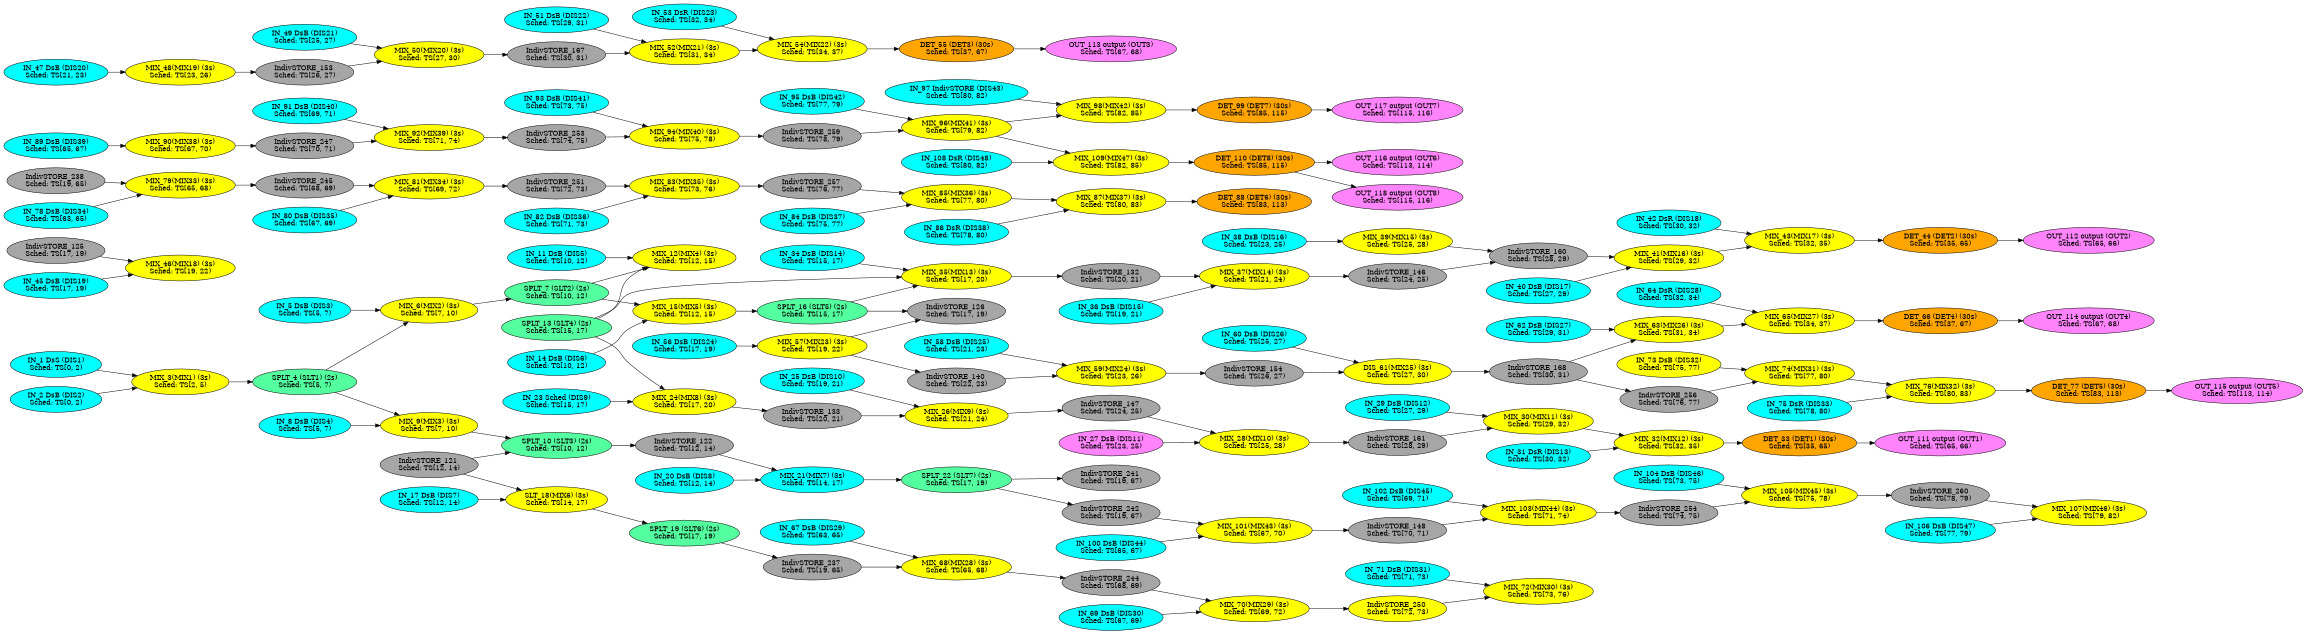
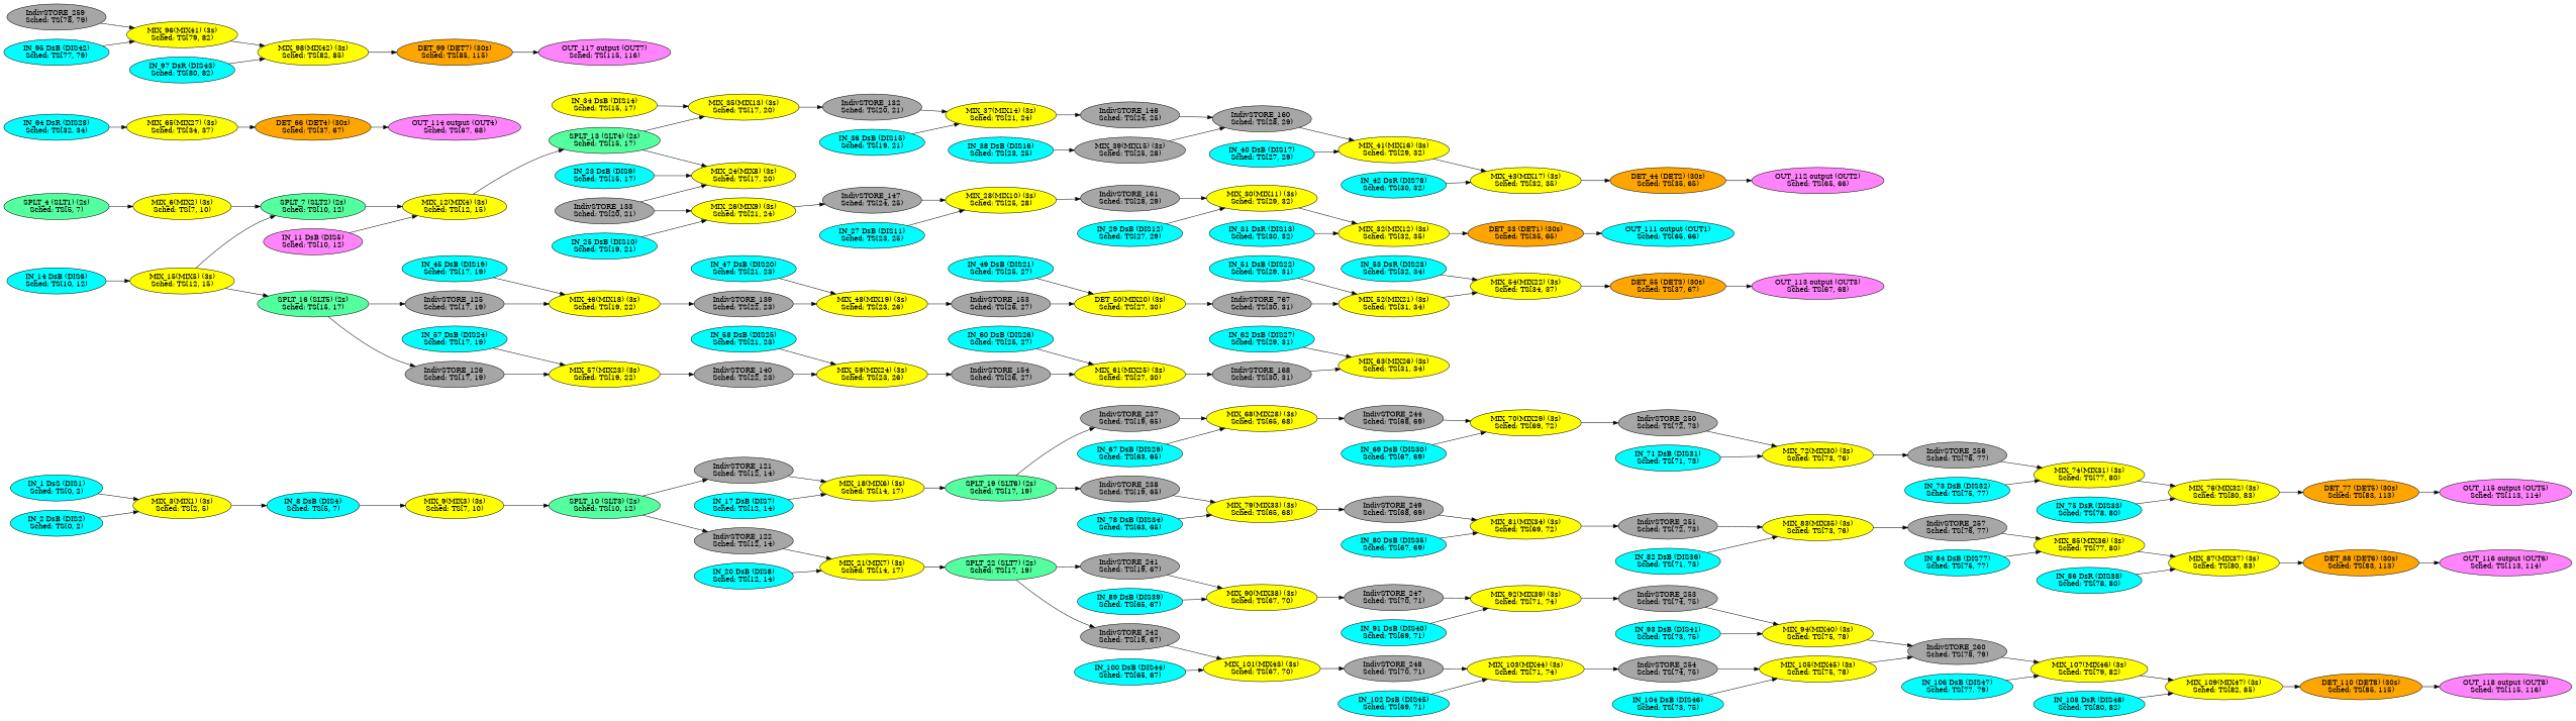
  digraph {
    rankdir=LR
    node [fillcolor=cyan style=filled]
    n1 [label="IN_1 DsS (DIS1)\nSched: TS[0, 2)\n"]
    n2 [fillcolor=yellow label="MIX_3(MIX1) (3s)\nSched: TS[2, 5)\n"]
    n3 [fillcolor=seagreen1 label="SPLT_4 (SLT1) (2s)\nSched: TS[5, 7)\n"]
    n4 [fillcolor=yellow label="MIX_6(MIX2) (3s)\nSched: TS[7, 10)\n"]
    n5 [fillcolor=yellow label="MIX_9(MIX3) (3s)\nSched: TS[7, 10)\n"]
    n6 [label="IN_2 DsB (DIS2)\nSched: TS[0, 2)\n"]
    n7 [fillcolor=seagreen1 label="SPLT_7 (SLT2) (2s)\nSched: TS[10, 12)\n"]
    n8 [fillcolor=seagreen1 label="SPLT_10 (SLT3) (2s)\nSched: TS[10, 12)\n"]
    n9 [fillcolor=yellow label="MIX_12(MIX4) (3s)\nSched: TS[12, 15)\n"]
    n10 [fillcolor=yellow label="MIX_15(MIX5) (3s)\nSched: TS[12, 15)\n"]
    n11 [fillcolor=grey65 label="IndivSTORE_121 \nSched: TS[12, 14)\n"]
    n12 [fillcolor=grey65 label="IndivSTORE_122 \nSched: TS[12, 14)\n"]
-   n13 [label="IN_5 DsB (DIS3)\nSched: TS[5, 7)\n"]
    n14 [fillcolor=seagreen1 label="SPLT_13 (SLT4) (2s)\nSched: TS[15, 17)\n"]
    n15 [fillcolor=seagreen1 label="SPLT_16 (SLT5) (2s)\nSched: TS[15, 17)\n"]
    n16 [fillcolor=yellow label="MIX_35(MIX13) (3s)\nSched: TS[17, 20)\n"]
    n17 [fillcolor=yellow label="MIX_24(MIX8) (3s)\nSched: TS[17, 20)\n"]
    n18 [fillcolor=grey65 label="IndivSTORE_125 \nSched: TS[17, 19)\n"]
    n19 [fillcolor=grey65 label="IndivSTORE_126 \nSched: TS[17, 19)\n"]
    n20 [label="IN_8 DsB (DIS4)\nSched: TS[5, 7)\n"]
-   n21 [fillcolor=yellow label="SLT_18(MIX6) (3s)\nSched: TS[14, 17)\n"]
-   n22 [label="MIX_21(MIX7) (3s)\nSched: TS[14, 17)\n"]
+   n21 [fillcolor=yellow label="MIX_18(MIX6) (3s)\nSched: TS[14, 17)\n"]
+   n22 [fillcolor=yellow label="MIX_21(MIX7) (3s)\nSched: TS[14, 17)\n"]
    n23 [fillcolor=seagreen1 label="SPLT_19 (SLT6) (2s)\nSched: TS[17, 19)\n"]
    n24 [fillcolor=seagreen1 label="SPLT_22 (SLT7) (2s)\nSched: TS[17, 19)\n"]
-   n25 [label="IN_11 DsB (DIS5)\nSched: TS[10, 12)\n"]
+   n25 [fillcolor=orchid1 label="IN_11 DsB (DIS5)\nSched: TS[10, 12)\n"]
    n26 [fillcolor=grey65 label="IndivSTORE_132 \nSched: TS[20, 21)\n"]
    n27 [fillcolor=grey65 label="IndivSTORE_133 \nSched: TS[20, 21)\n"]
    n28 [fillcolor=yellow label="MIX_37(MIX14) (3s)\nSched: TS[21, 24)\n"]
    n29 [fillcolor=yellow label="MIX_26(MIX9) (3s)\nSched: TS[21, 24)\n"]
    n30 [label="IN_14 DsB (DIS6)\nSched: TS[10, 12)\n"]
    n31 [fillcolor=yellow label="MIX_46(MIX18) (3s)\nSched: TS[19, 22)\n"]
    n32 [fillcolor=yellow label="MIX_57(MIX23) (3s)\nSched: TS[19, 22)\n"]
+   n33 [fillcolor=grey65 label="IndivSTORE_139 \nSched: TS[22, 23)\n"]
    n34 [fillcolor=grey65 label="IndivSTORE_140 \nSched: TS[22, 23)\n"]
    n35 [label="IN_17 DsB (DIS7)\nSched: TS[12, 14)\n"]
    n36 [fillcolor=grey65 label="IndivSTORE_237 \nSched: TS[19, 65)\n"]
    n37 [fillcolor=grey65 label="IndivSTORE_238 \nSched: TS[19, 65)\n"]
    n38 [fillcolor=yellow label="MIX_68(MIX28) (3s)\nSched: TS[65, 68)\n"]
    n39 [fillcolor=yellow label="MIX_79(MIX33) (3s)\nSched: TS[65, 68)\n"]
    n40 [fillcolor=grey65 label="IndivSTORE_244 \nSched: TS[68, 69)\n"]
-   n41 [fillcolor=grey65 label="IndivSTORE_245 \nSched: TS[68, 69)\n"]
+   n41 [fillcolor=grey65 label="IndivSTORE_249 \nSched: TS[68, 69)\n"]
    n42 [label="IN_20 DsB (DIS8)\nSched: TS[12, 14)\n"]
    n43 [fillcolor=grey65 label="IndivSTORE_241 \nSched: TS[19, 67)\n"]
    n44 [fillcolor=grey65 label="IndivSTORE_242 \nSched: TS[19, 67)\n"]
    n45 [fillcolor=yellow label="MIX_90(MIX38) (3s)\nSched: TS[67, 70)\n"]
    n46 [fillcolor=yellow label="MIX_101(MIX43) (3s)\nSched: TS[67, 70)\n"]
    n47 [fillcolor=grey65 label="IndivSTORE_247 \nSched: TS[70, 71)\n"]
-   n48 [fillcolor=grey65 label="IndivSTORE_148 \nSched: TS[70, 71)\n"]
-   n49 [label="IN_23 Sched (DIS9)\nSched: TS[15, 17)\n"]
+   n48 [fillcolor=grey65 label="IndivSTORE_248 \nSched: TS[70, 71)\n"]
+   n49 [label="IN_23 DsB (DIS9)\nSched: TS[15, 17)\n"]
    n50 [fillcolor=grey65 label="IndivSTORE_147 \nSched: TS[24, 25)\n"]
    n51 [label="IN_25 DsB (DIS10)\nSched: TS[19, 21)\n"]
    n52 [fillcolor=yellow label="MIX_28(MIX10) (3s)\nSched: TS[25, 28)\n"]
    n53 [fillcolor=grey65 label="IndivSTORE_161 \nSched: TS[28, 29)\n"]
-   n54 [fillcolor=orchid1 label="IN_27 DsB (DIS11)\nSched: TS[23, 25)\n"]
+   n54 [label="IN_27 DsB (DIS11)\nSched: TS[23, 25)\n"]
    n55 [fillcolor=yellow label="MIX_30(MIX11) (3s)\nSched: TS[29, 32)\n"]
    n56 [fillcolor=yellow label="MIX_32(MIX12) (3s)\nSched: TS[32, 35)\n"]
    n57 [label="IN_29 DsB (DIS12)\nSched: TS[27, 29)\n"]
    n58 [fillcolor=orange label="DET_33 (DET1) (30s)\nSched: TS[35, 65)\n"]
-   n59 [fillcolor=orchid1 label="OUT_111 output (OUT1)\nSched: TS[65, 66)\n"]
+   n59 [label="OUT_111 output (OUT1)\nSched: TS[65, 66)\n"]
    n60 [label="IN_31 DsR (DIS13)\nSched: TS[30, 32)\n"]
-   n61 [label="IN_34 DsB (DIS14)\nSched: TS[15, 17)\n"]
+   n61 [fillcolor=yellow label="IN_34 DsB (DIS14)\nSched: TS[15, 17)\n"]
    n62 [fillcolor=grey65 label="IndivSTORE_146 \nSched: TS[24, 25)\n"]
    n63 [label="IN_36 DsB (DIS15)\nSched: TS[19, 21)\n"]
    n64 [fillcolor=grey65 label="IndivSTORE_160 \nSched: TS[28, 29)\n"]
-   n65 [fillcolor=yellow label="MIX_39(MIX15) (3s)\nSched: TS[25, 28)\n"]
+   n65 [fillcolor=grey65 label="MIX_39(MIX15) (3s)\nSched: TS[25, 28)\n"]
    n66 [label="IN_38 DsB (DIS16)\nSched: TS[23, 25)\n"]
    n67 [fillcolor=yellow label="MIX_41(MIX16) (3s)\nSched: TS[29, 32)\n"]
    n68 [fillcolor=yellow label="MIX_43(MIX17) (3s)\nSched: TS[32, 35)\n"]
    n69 [label="IN_40 DsB (DIS17)\nSched: TS[27, 29)\n"]
    n70 [fillcolor=orange label="DET_44 (DET2) (30s)\nSched: TS[35, 65)\n"]
    n71 [fillcolor=orchid1 label="OUT_112 output (OUT2)\nSched: TS[65, 66)\n"]
-   n72 [label="IN_42 DsR (DIS18)\nSched: TS[30, 32)\n"]
+   n72 [label="IN_42 DsR (DIS78)\nSched: TS[30, 32)\n"]
    n73 [label="IN_45 DsB (DIS19)\nSched: TS[17, 19)\n"]
    n74 [fillcolor=yellow label="MIX_48(MIX19) (3s)\nSched: TS[23, 26)\n"]
    n75 [fillcolor=grey65 label="IndivSTORE_153 \nSched: TS[26, 27)\n"]
    n76 [label="IN_47 DsB (DIS20)\nSched: TS[21, 23)\n"]
-   n77 [fillcolor=yellow label="MIX_50(MIX20) (3s)\nSched: TS[27, 30)\n"]
-   n78 [fillcolor=grey65 label="IndivSTORE_167 \nSched: TS[30, 31)\n"]
+   n77 [fillcolor=yellow label="DET_50(MIX20) (3s)\nSched: TS[27, 30)\n"]
+   n78 [fillcolor=grey65 label="IndivSTORE_767 \nSched: TS[30, 31)\n"]
    n79 [label="IN_49 DsB (DIS21)\nSched: TS[25, 27)\n"]
    n80 [fillcolor=yellow label="MIX_52(MIX21) (3s)\nSched: TS[31, 34)\n"]
    n81 [fillcolor=yellow label="MIX_54(MIX22) (3s)\nSched: TS[34, 37)\n"]
    n82 [label="IN_51 DsB (DIS22)\nSched: TS[29, 31)\n"]
    n83 [fillcolor=orange label="DET_55 (DET3) (30s)\nSched: TS[37, 67)\n"]
    n84 [fillcolor=orchid1 label="OUT_113 output (OUT3)\nSched: TS[67, 68)\n"]
    n85 [label="IN_53 DsR (DIS23)\nSched: TS[32, 34)\n"]
-   n86 [label="IN_56 DsB (DIS24)\nSched: TS[17, 19)\n"]
+   n86 [label="IN_57 DsB (DIS24)\nSched: TS[17, 19)\n"]
    n87 [fillcolor=yellow label="MIX_59(MIX24) (3s)\nSched: TS[23, 26)\n"]
    n88 [fillcolor=grey65 label="IndivSTORE_154 \nSched: TS[26, 27)\n"]
    n89 [label="IN_58 DsB (DIS25)\nSched: TS[21, 23)\n"]
-   n90 [fillcolor=yellow label="DIS_61(MIX25) (3s)\nSched: TS[27, 30)\n"]
+   n90 [fillcolor=yellow label="MIX_61(MIX25) (3s)\nSched: TS[27, 30)\n"]
    n91 [fillcolor=grey65 label="IndivSTORE_168 \nSched: TS[30, 31)\n"]
    n92 [label="IN_60 DsB (DIS26)\nSched: TS[25, 27)\n"]
    n93 [fillcolor=yellow label="MIX_63(MIX26) (3s)\nSched: TS[31, 34)\n"]
    n94 [fillcolor=yellow label="MIX_65(MIX27) (3s)\nSched: TS[34, 37)\n"]
    n95 [label="IN_62 DsB (DIS27)\nSched: TS[29, 31)\n"]
    n96 [fillcolor=orange label="DET_66 (DET4) (30s)\nSched: TS[37, 67)\n"]
    n97 [fillcolor=orchid1 label="OUT_114 output (OUT4)\nSched: TS[67, 68)\n"]
    n98 [label="IN_64 DsR (DIS28)\nSched: TS[32, 34)\n"]
    n99 [label="IN_67 DsB (DIS29)\nSched: TS[63, 65)\n"]
    n100 [fillcolor=yellow label="MIX_70(MIX29) (3s)\nSched: TS[69, 72)\n"]
-   n101 [fillcolor=yellow label="IndivSTORE_250 \nSched: TS[72, 73)\n"]
+   n101 [fillcolor=grey65 label="IndivSTORE_250 \nSched: TS[72, 73)\n"]
    n102 [label="IN_69 DsB (DIS30)\nSched: TS[67, 69)\n"]
    n103 [fillcolor=yellow label="MIX_72(MIX30) (3s)\nSched: TS[73, 76)\n"]
    n104 [fillcolor=grey65 label="IndivSTORE_256 \nSched: TS[76, 77)\n"]
    n105 [label="IN_71 DsB (DIS31)\nSched: TS[71, 73)\n"]
    n106 [fillcolor=yellow label="MIX_74(MIX31) (3s)\nSched: TS[77, 80)\n"]
    n107 [fillcolor=yellow label="MIX_76(MIX32) (3s)\nSched: TS[80, 83)\n"]
-   n108 [fillcolor=yellow label="IN_73 DsB (DIS32)\nSched: TS[75, 77)\n"]
+   n108 [label="IN_73 DsB (DIS32)\nSched: TS[75, 77)\n"]
    n109 [fillcolor=orange label="DET_77 (DET5) (30s)\nSched: TS[83, 113)\n"]
    n110 [fillcolor=orchid1 label="OUT_115 output (OUT5)\nSched: TS[113, 114)\n"]
    n111 [label="IN_75 DsR (DIS33)\nSched: TS[78, 80)\n"]
    n112 [label="IN_78 DsB (DIS34)\nSched: TS[63, 65)\n"]
    n113 [fillcolor=yellow label="MIX_81(MIX34) (3s)\nSched: TS[69, 72)\n"]
    n114 [fillcolor=grey65 label="IndivSTORE_251 \nSched: TS[72, 73)\n"]
    n115 [label="IN_80 DsB (DIS35)\nSched: TS[67, 69)\n"]
    n116 [fillcolor=yellow label="MIX_83(MIX35) (3s)\nSched: TS[73, 76)\n"]
    n117 [fillcolor=grey65 label="IndivSTORE_257 \nSched: TS[76, 77)\n"]
    n118 [label="IN_82 DsB (DIS36)\nSched: TS[71, 73)\n"]
    n119 [fillcolor=yellow label="MIX_85(MIX36) (3s)\nSched: TS[77, 80)\n"]
    n120 [fillcolor=yellow label="MIX_87(MIX37) (3s)\nSched: TS[80, 83)\n"]
-   n121 [label="IN_84 DsB (DIS37)\nSched: TS[75, 77)\n"]
+   n121 [label="IN_84 DsB (DIS77)\nSched: TS[75, 77)\n"]
    n122 [fillcolor=orange label="DET_88 (DET6) (30s)\nSched: TS[83, 113)\n"]
    n123 [fillcolor=orchid1 label="OUT_116 output (OUT6)\nSched: TS[113, 114)\n"]
    n124 [label="IN_86 DsR (DIS38)\nSched: TS[78, 80)\n"]
    n125 [label="IN_89 DsB (DIS39)\nSched: TS[65, 67)\n"]
    n126 [fillcolor=yellow label="MIX_92(MIX39) (3s)\nSched: TS[71, 74)\n"]
    n127 [fillcolor=grey65 label="IndivSTORE_253 \nSched: TS[74, 75)\n"]
    n128 [label="IN_91 DsB (DIS40)\nSched: TS[69, 71)\n"]
    n129 [fillcolor=yellow label="MIX_94(MIX40) (3s)\nSched: TS[75, 78)\n"]
    n130 [fillcolor=grey65 label="IndivSTORE_259 \nSched: TS[78, 79)\n"]
    n131 [label="IN_93 DsB (DIS41)\nSched: TS[73, 75)\n"]
    n132 [fillcolor=yellow label="MIX_96(MIX41) (3s)\nSched: TS[79, 82)\n"]
    n133 [fillcolor=yellow label="MIX_98(MIX42) (3s)\nSched: TS[82, 85)\n"]
    n134 [label="IN_95 DsB (DIS42)\nSched: TS[77, 79)\n"]
    n135 [fillcolor=orange label="DET_99 (DET7) (30s)\nSched: TS[85, 115)\n"]
    n136 [fillcolor=orchid1 label="OUT_117 output (OUT7)\nSched: TS[115, 116)\n"]
-   n137 [label="IN_97 IndivSTORE (DIS43)\nSched: TS[80, 82)\n"]
+   n137 [label="IN_97 DsR (DIS43)\nSched: TS[80, 82)\n"]
    n138 [label="IN_100 DsB (DIS44)\nSched: TS[65, 67)\n"]
    n139 [fillcolor=yellow label="MIX_103(MIX44) (3s)\nSched: TS[71, 74)\n"]
    n140 [fillcolor=grey65 label="IndivSTORE_254 \nSched: TS[74, 75)\n"]
    n141 [label="IN_102 DsB (DIS45)\nSched: TS[69, 71)\n"]
    n142 [fillcolor=yellow label="MIX_105(MIX45) (3s)\nSched: TS[75, 78)\n"]
    n143 [fillcolor=grey65 label="IndivSTORE_260 \nSched: TS[78, 79)\n"]
    n144 [label="IN_104 DsB (DIS46)\nSched: TS[73, 75)\n"]
    n145 [fillcolor=yellow label="MIX_107(MIX46) (3s)\nSched: TS[79, 82)\n"]
    n146 [fillcolor=yellow label="MIX_109(MIX47) (3s)\nSched: TS[82, 85)\n"]
    n147 [label="IN_106 DsB (DIS47)\nSched: TS[77, 79)\n"]
    n148 [fillcolor=orange label="DET_110 (DET8) (30s)\nSched: TS[85, 115)\n"]
    n149 [fillcolor=orchid1 label="OUT_118 output (OUT8)\nSched: TS[115, 116)\n"]
    n150 [label="IN_108 DsR (DIS48)\nSched: TS[80, 82)\n"]
    n1 -> n2
-   n2 -> n3
+   n2 -> n20
    n3 -> n4
-   n3 -> n5
    n4 -> n7
    n5 -> n8
    n6 -> n2
    n7 -> n9
-   n7 -> n10
-   n11 -> n8
+   n10 -> n7
+   n8 -> n11
    n8 -> n12
-   n14 -> n9
+   n9 -> n14
    n10 -> n15
    n11 -> n21
    n12 -> n22
-   n13 -> n4
    n14 -> n16
    n14 -> n17
-   n15 -> n16
+   n15 -> n18
    n15 -> n19
    n16 -> n26
-   n17 -> n27
+   n27 -> n17
    n18 -> n31
-   n32 -> n19
+   n19 -> n32
    n20 -> n5
    n21 -> n23
    n22 -> n24
    n23 -> n36
+   n23 -> n37
    n24 -> n43
    n24 -> n44
    n25 -> n9
    n26 -> n28
    n27 -> n29
    n28 -> n62
    n29 -> n50
    n30 -> n10
+   n31 -> n33
    n32 -> n34
+   n33 -> n74
    n34 -> n87
    n35 -> n21
    n36 -> n38
    n37 -> n39
    n38 -> n40
    n39 -> n41
    n40 -> n100
    n41 -> n113
    n42 -> n22
+   n43 -> n45
    n44 -> n46
    n45 -> n47
    n46 -> n48
    n47 -> n126
    n48 -> n139
    n49 -> n17
    n50 -> n52
    n51 -> n29
    n52 -> n53
    n53 -> n55
    n54 -> n52
    n55 -> n56
    n56 -> n58
    n57 -> n55
    n58 -> n59
    n60 -> n56
    n61 -> n16
    n62 -> n64
    n63 -> n28
    n64 -> n67
    n65 -> n64
    n66 -> n65
    n67 -> n68
    n68 -> n70
    n69 -> n67
    n70 -> n71
    n72 -> n68
    n73 -> n31
    n74 -> n75
    n75 -> n77
    n76 -> n74
    n77 -> n78
    n78 -> n80
    n79 -> n77
    n80 -> n81
    n81 -> n83
    n82 -> n80
    n83 -> n84
    n85 -> n81
    n86 -> n32
    n87 -> n88
    n88 -> n90
    n89 -> n87
    n90 -> n91
    n91 -> n93
    n92 -> n90
-   n93 -> n94
    n94 -> n96
    n95 -> n93
    n96 -> n97
    n98 -> n94
    n99 -> n38
    n100 -> n101
    n101 -> n103
    n102 -> n100
-   n91 -> n104
+   n103 -> n104
    n104 -> n106
    n105 -> n103
    n106 -> n107
    n107 -> n109
    n108 -> n106
    n109 -> n110
    n111 -> n107
    n112 -> n39
    n113 -> n114
    n114 -> n116
    n115 -> n113
    n116 -> n117
    n117 -> n119
    n118 -> n116
    n119 -> n120
    n120 -> n122
    n121 -> n119
-   n148 -> n123
+   n122 -> n123
    n124 -> n120
    n125 -> n45
    n126 -> n127
    n127 -> n129
    n128 -> n126
-   n129 -> n130
+   n129 -> n143
    n130 -> n132
    n131 -> n129
    n132 -> n133
    n133 -> n135
    n134 -> n132
    n135 -> n136
    n137 -> n133
    n138 -> n46
    n139 -> n140
    n140 -> n142
    n141 -> n139
    n142 -> n143
    n143 -> n145
    n144 -> n142
-   n132 -> n146
+   n145 -> n146
    n146 -> n148
    n147 -> n145
    n148 -> n149
    n150 -> n146
  }
